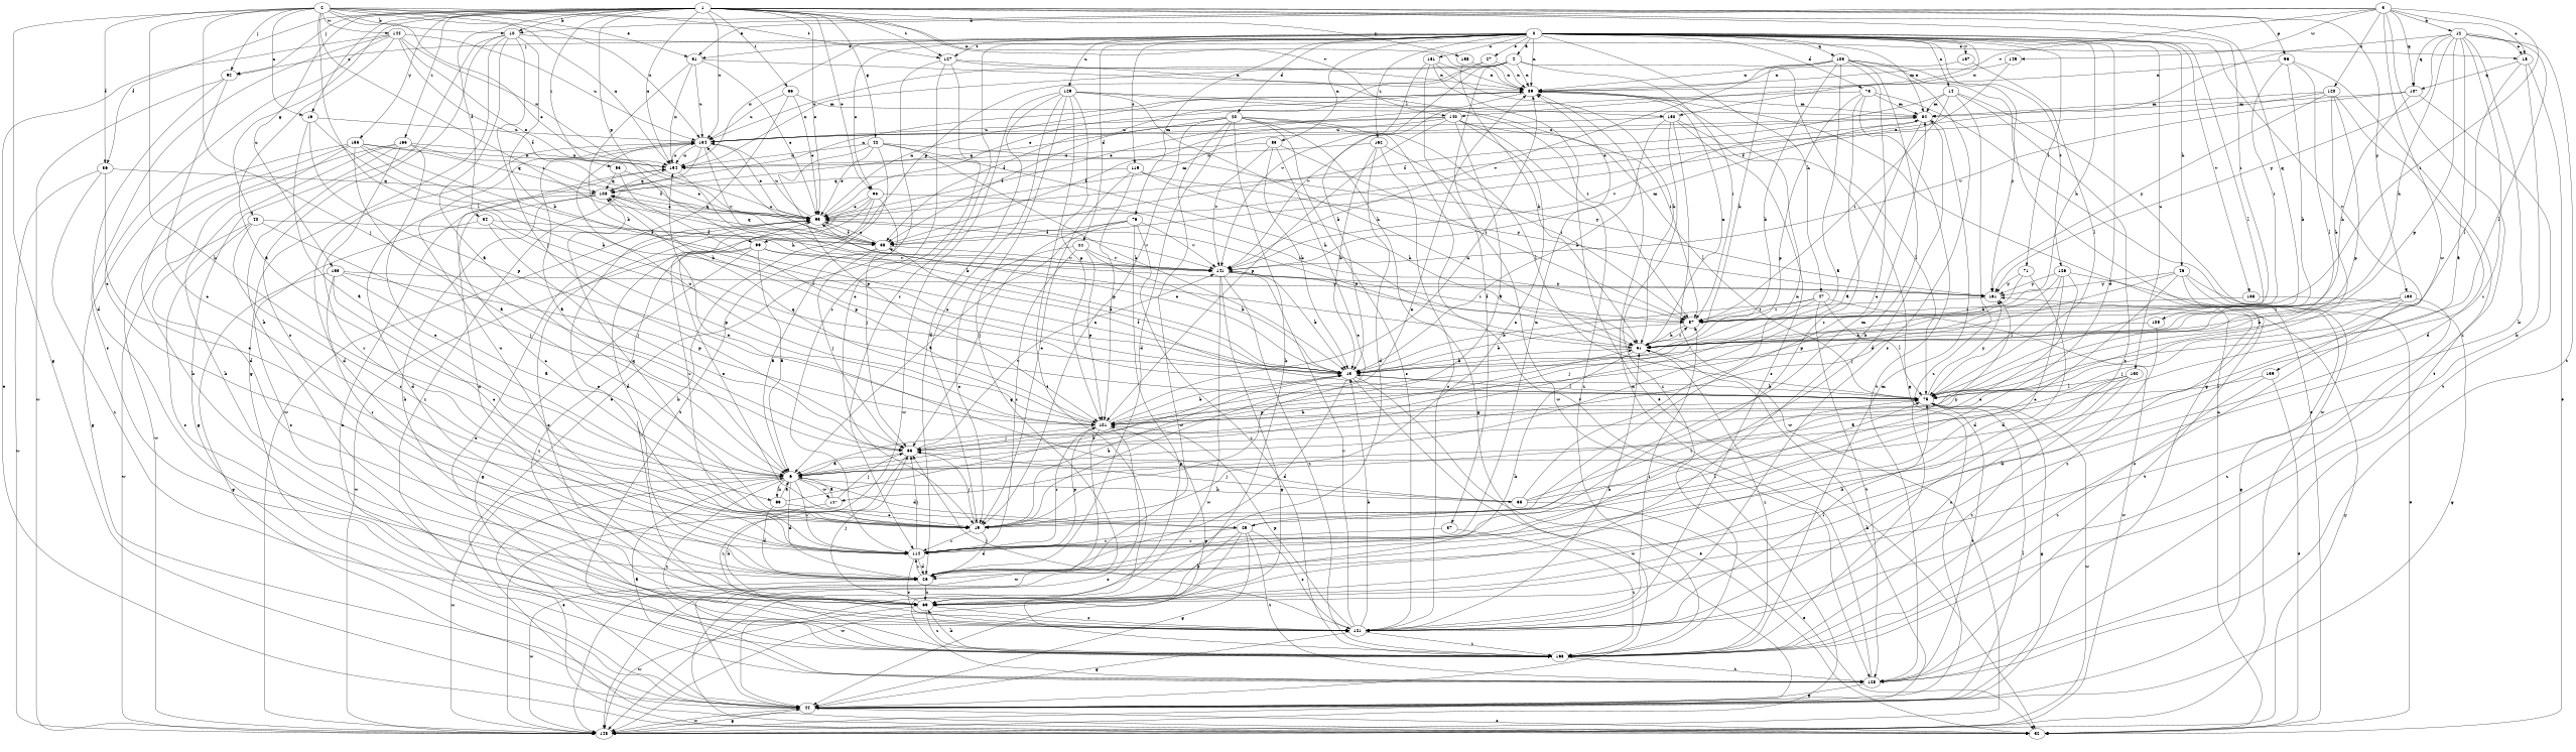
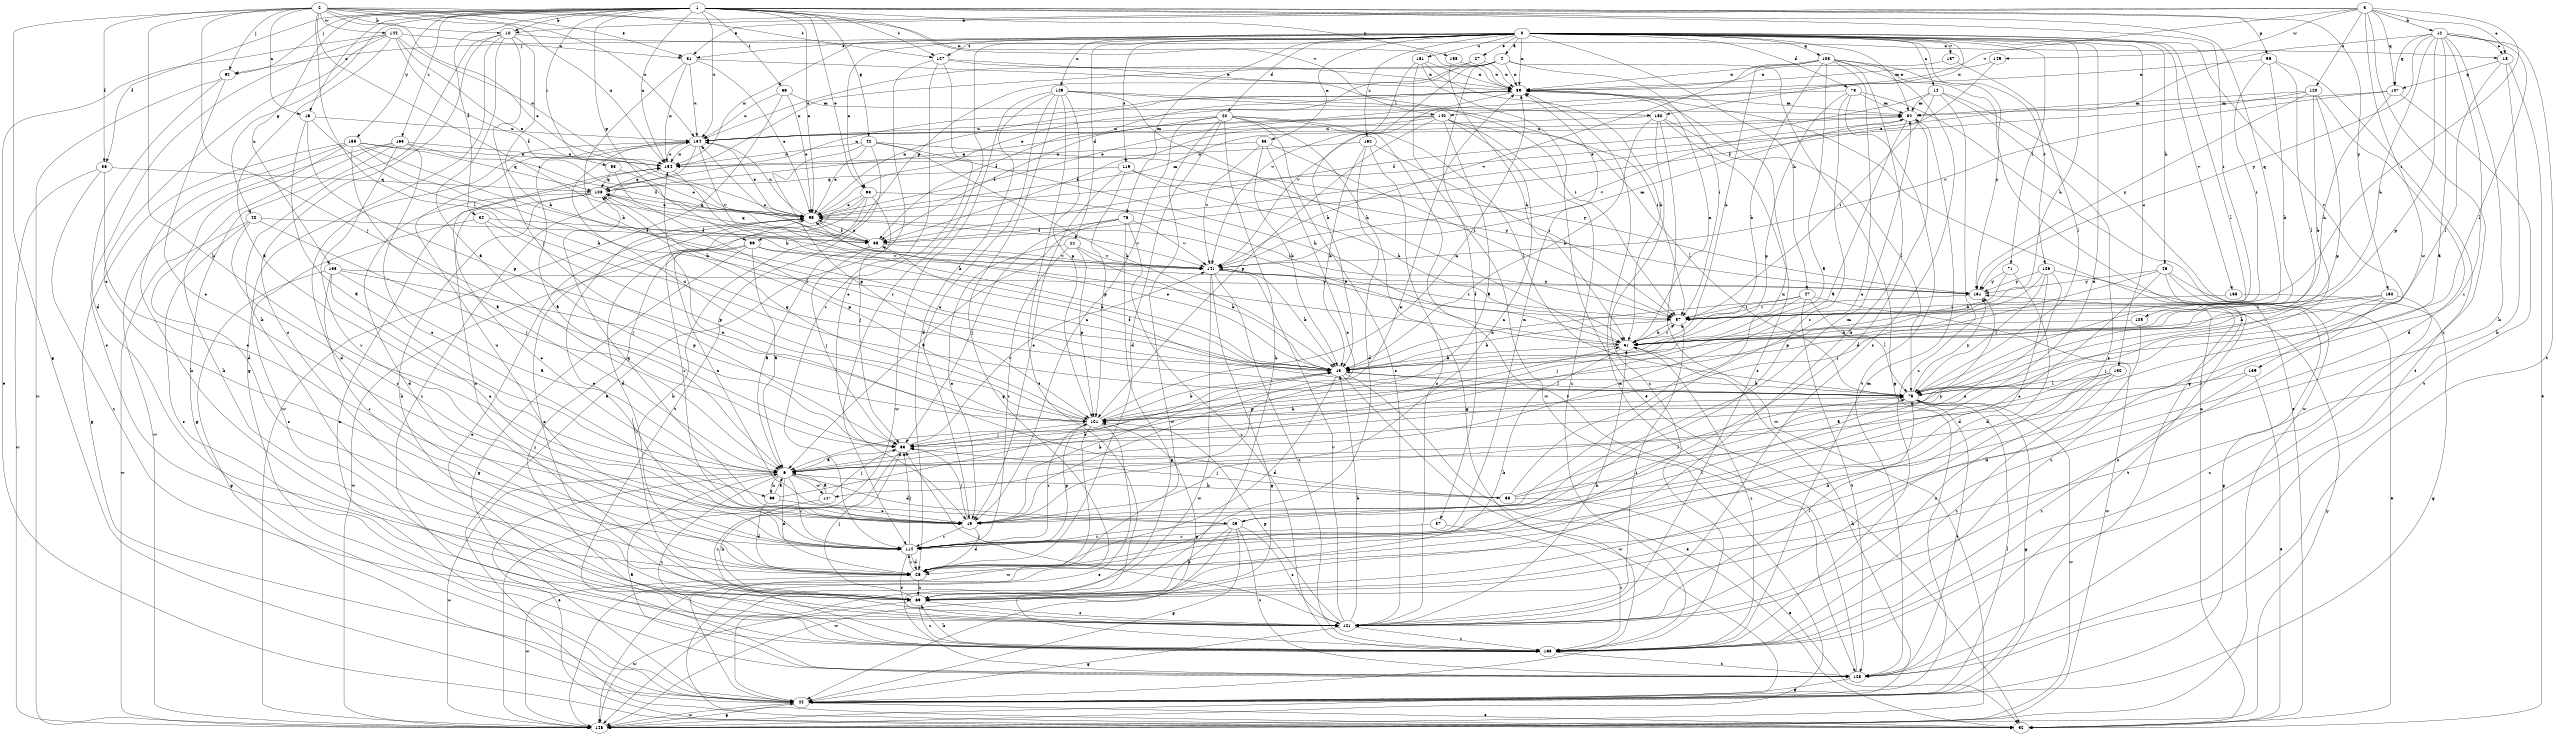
  strict digraph {
    0
    4
    14
    20
    22
    n6 [label=73]
    25
    27
    31
    46
    47
    51
    62
    71
    75
    76
    82
    83
    89
    93
    103
    114
    119
    126
    127
    129
    130
    131
    137
    138
    139
    150
    154
    162
    57
    99
    134
    44
    37
    141
    168
    148
    121
    38
    26
    69
    128
    19
    13
    101
    95
    32
    63
    161
    6
    108
    1
    10
    16
    34
    36
    40
    42
    53
    56
    96
    105
    133
    140
    155
    158
    160
    165
    18
    2
    66
    144
    3
    12
    107
    120
    145
    147
    68
    0 -> 4 [label=a]
    0 -> 14 [label=c]
    0 -> 20 [label=d]
    0 -> 22 [label=d]
    0 -> n6 [label=d]
    0 -> 25 [label=d]
    0 -> 27 [label=e]
    0 -> 31 [label=e]
    0 -> 46 [label=h]
    0 -> 47 [label=h]
    0 -> 51 [label=h]
    0 -> 62 [label=j]
    0 -> 71 [label=l]
    0 -> 75 [label=l]
    0 -> 76 [label=m]
    0 -> 82 [label=m]
    0 -> 83 [label=n]
    0 -> 89 [label=n]
    0 -> 93 [label=o]
    0 -> 103 [label=q]
    0 -> 114 [label=r]
    0 -> 119 [label=s]
    0 -> 126 [label=t]
    0 -> 127 [label=t]
    0 -> 129 [label=u]
    0 -> 130 [label=u]
    0 -> 131 [label=u]
    0 -> 137 [label=v]
    0 -> 138 [label=v]
    0 -> 139 [label=v]
    0 -> 150 [label=x]
    0 -> 154 [label=x]
    0 -> 162 [label=z]
    4 -> 89 [label=n]
    4 -> 57 [label=i]
    4 -> 99 [label=p]
    4 -> 134 [label=u]
    4 -> 44 [label=g]
    4 -> 37 [label=f]
    4 -> 141 [label=v]
    14 -> 82 [label=m]
    14 -> 57 [label=i]
    14 -> 168 [label=z]
    14 -> 148 [label=w]
    14 -> 121 [label=s]
    14 -> 38 [label=f]
    20 -> 75 [label=l]
    20 -> 134 [label=u]
    20 -> 44 [label=g]
    20 -> 148 [label=w]
    20 -> 121 [label=s]
    20 -> 38 [label=f]
    20 -> 26 [label=d]
    20 -> 69 [label=k]
    20 -> 128 [label=t]
    20 -> 19 [label=c]
    22 -> 114 [label=r]
    22 -> 141 [label=v]
    22 -> 19 [label=c]
    22 -> 13 [label=b]
    22 -> 101 [label=p]
    n6 -> 82 [label=m]
    n6 -> 114 [label=r]
    n6 -> 128 [label=t]
    n6 -> 101 [label=p]
    n6 -> 95 [label=o]
    n6 -> 32 [label=e]
    25 -> 82 [label=m]
    25 -> 114 [label=r]
    25 -> 44 [label=g]
    25 -> 148 [label=w]
    25 -> 121 [label=s]
    25 -> 69 [label=k]
    25 -> 128 [label=t]
    25 -> 95 [label=o]
    27 -> 89 [label=n]
    27 -> 154 [label=x]
    27 -> 95 [label=o]
    31 -> 89 [label=n]
    31 -> 154 [label=x]
    31 -> 134 [label=u]
    31 -> 13 [label=b]
    31 -> 95 [label=o]
    46 -> 44 [label=g]
    46 -> 168 [label=z]
    46 -> 19 [label=c]
    46 -> 32 [label=e]
    46 -> 63 [label=j]
    46 -> 161 [label=y]
    47 -> 75 [label=l]
    47 -> 57 [label=i]
    47 -> 148 [label=w]
    47 -> 128 [label=t]
    47 -> 13 [label=b]
    47 -> 63 [label=j]
    51 -> 89 [label=n]
    51 -> 57 [label=i]
    51 -> 69 [label=k]
    51 -> 13 [label=b]
    51 -> 95 [label=o]
    62 -> 148 [label=w]
    62 -> 121 [label=s]
    62 -> 19 [label=c]
    71 -> 51 [label=h]
    71 -> 26 [label=d]
    71 -> 161 [label=y]
    75 -> 44 [label=g]
    75 -> 148 [label=w]
    75 -> 38 [label=f]
    75 -> 128 [label=t]
    75 -> 13 [label=b]
    75 -> 101 [label=p]
    75 -> 161 [label=y]
    76 -> 44 [label=g]
    76 -> 141 [label=v]
    76 -> 168 [label=z]
    76 -> 38 [label=f]
    76 -> 63 [label=j]
    76 -> 6 [label=a]
    82 -> 134 [label=u]
    82 -> 141 [label=v]
    82 -> 26 [label=d]
    82 -> 6 [label=a]
    83 -> 154 [label=x]
    83 -> 57 [label=i]
    83 -> 141 [label=v]
    83 -> 19 [label=c]
    83 -> 13 [label=b]
    89 -> 82 [label=m]
    89 -> 141 [label=v]
    89 -> 38 [label=f]
    93 -> 114 [label=r]
    93 -> 57 [label=i]
    93 -> 26 [label=d]
    93 -> 69 [label=k]
    93 -> 95 [label=o]
    93 -> 63 [label=j]
    103 -> 51 [label=h]
    103 -> 89 [label=n]
    103 -> 44 [label=g]
    103 -> 141 [label=v]
    103 -> 121 [label=s]
    103 -> 69 [label=k]
    103 -> 19 [label=c]
    103 -> 13 [label=b]
    103 -> 161 [label=y]
    103 -> 6 [label=a]
    114 -> 75 [label=l]
    114 -> 89 [label=n]
    114 -> 134 [label=u]
    114 -> 121 [label=s]
    114 -> 26 [label=d]
    114 -> 101 [label=p]
    114 -> 95 [label=o]
    114 -> 63 [label=j]
    119 -> 51 [label=h]
    119 -> 19 [label=c]
    119 -> 101 [label=p]
    119 -> 161 [label=y]
    119 -> 108 [label=q]
    126 -> 75 [label=l]
    126 -> 26 [label=d]
    126 -> 128 [label=t]
    126 -> 19 [label=c]
    126 -> 101 [label=p]
    126 -> 161 [label=y]
    127 -> 89 [label=n]
    127 -> 114 [label=r]
    127 -> 57 [label=i]
    127 -> 19 [label=c]
    127 -> 32 [label=e]
    129 -> 51 [label=h]
    129 -> 150 [label=l]
    129 -> 57 [label=i]
    129 -> 44 [label=g]
    129 -> 148 [label=w]
    129 -> 26 [label=d]
    129 -> 128 [label=t]
    129 -> 19 [label=c]
    129 -> 101 [label=p]
    130 -> 75 [label=l]
    130 -> 168 [label=z]
    130 -> 121 [label=s]
    130 -> 69 [label=k]
    130 -> 6 [label=a]
    131 -> 51 [label=h]
    131 -> 89 [label=n]
    131 -> 148 [label=w]
    131 -> 13 [label=b]
    131 -> 32 [label=e]
    137 -> 75 [label=l]
    137 -> 89 [label=n]
    138 -> 57 [label=i]
    138 -> 44 [label=g]
    139 -> 75 [label=l]
    139 -> 168 [label=z]
    139 -> 32 [label=e]
    150 -> 75 [label=l]
    150 -> 134 [label=u]
    150 -> 168 [label=z]
    150 -> 148 [label=w]
    150 -> 121 [label=s]
    150 -> 13 [label=b]
    154 -> 134 [label=u]
    154 -> 13 [label=b]
    154 -> 108 [label=q]
    162 -> 154 [label=x]
    162 -> 57 [label=i]
    162 -> 121 [label=s]
    162 -> 26 [label=d]
    162 -> 13 [label=b]
    57 -> 51 [label=h]
    57 -> 13 [label=b]
    99 -> 44 [label=g]
    99 -> 141 [label=v]
    99 -> 168 [label=z]
    99 -> 148 [label=w]
    99 -> 13 [label=b]
    99 -> 6 [label=a]
    134 -> 154 [label=x]
    134 -> 141 [label=v]
    134 -> 168 [label=z]
    134 -> 26 [label=d]
    134 -> 95 [label=o]
    134 -> 6 [label=a]
    44 -> 51 [label=h]
    44 -> 75 [label=l]
    44 -> 148 [label=w]
    44 -> 32 [label=e]
    37 -> 114 [label=r]
    37 -> 168 [label=z]
    141 -> 82 [label=m]
    141 -> 57 [label=i]
    141 -> 134 [label=u]
    141 -> 44 [label=g]
    141 -> 168 [label=z]
    141 -> 148 [label=w]
    141 -> 13 [label=b]
    141 -> 161 [label=y]
    168 -> 51 [label=z]
    168 -> 82 [label=m]
    168 -> 69 [label=k]
    168 -> 128 [label=t]
    168 -> 101 [label=p]
    168 -> 95 [label=o]
    148 -> 44 [label=g]
    148 -> 161 [label=y]
    121 -> 51 [label=h]
    121 -> 75 [label=l]
    121 -> 57 [label=i]
    121 -> 44 [label=g]
    121 -> 141 [label=v]
    121 -> 168 [label=z]
    121 -> 13 [label=b]
    121 -> 101 [label=p]
    121 -> 95 [label=o]
    121 -> 63 [label=j]
    38 -> 141 [label=v]
    38 -> 95 [label=o]
    38 -> 63 [label=j]
    38 -> 6 [label=a]
    38 -> 108 [label=q]
    26 -> 114 [label=r]
    26 -> 148 [label=w]
    26 -> 69 [label=k]
    69 -> 154 [label=x]
    69 -> 168 [label=z]
    69 -> 148 [label=w]
    69 -> 121 [label=s]
    69 -> 63 [label=j]
    128 -> 89 [label=n]
    128 -> 154 [label=x]
    128 -> 44 [label=g]
    128 -> 6 [label=a]
    19 -> 89 [label=n]
    19 -> 114 [label=r]
    19 -> 26 [label=d]
    19 -> 13 [label=b]
    19 -> 63 [label=j]
    19 -> 108 [label=q]
    13 -> 75 [label=l]
    13 -> 148 [label=w]
    13 -> 26 [label=d]
    13 -> 95 [label=o]
    13 -> 32 [label=e]
    101 -> 89 [label=n]
    101 -> 114 [label=r]
    101 -> 134 [label=u]
    101 -> 148 [label=w]
    101 -> 13 [label=b]
    101 -> 32 [label=e]
    101 -> 63 [label=j]
    101 -> 108 [label=q]
    95 -> 82 [label=m]
    95 -> 89 [label=n]
    95 -> 134 [label=u]
    95 -> 141 [label=v]
    95 -> 38 [label=f]
    95 -> 108 [label=q]
    32 -> 89 [label=n]
    63 -> 141 [label=v]
    63 -> 168 [label=z]
    63 -> 6 [label=a]
    161 -> 57 [label=i]
    6 -> 25 [label=d]
    6 -> 51 [label=h]
    6 -> 114 [label=r]
    6 -> 168 [label=z]
    6 -> 148 [label=w]
    6 -> 26 [label=d]
    6 -> 32 [label=e]
    6 -> 66 [label=k]
    6 -> 147 [label=w]
    6 -> 68 [label=k]
    108 -> 89 [label=n]
    108 -> 26 [label=d]
    108 -> 69 [label=k]
    108 -> 19 [label=c]
    108 -> 101 [label=p]
    108 -> 95 [label=o]
    1 -> 62 [label=j]
    1 -> 93 [label=o]
    1 -> 127 [label=t]
    1 -> 154 [label=x]
    1 -> 57 [label=i]
    1 -> 99 [label=p]
    1 -> 134 [label=u]
    1 -> 95 [label=o]
    1 -> 10 [label=b]
    1 -> 16 [label=c]
    1 -> 34 [label=f]
    1 -> 36 [label=f]
    1 -> 40 [label=g]
    1 -> 42 [label=g]
    1 -> 53 [label=i]
    1 -> 56 [label=i]
    1 -> 96 [label=p]
    1 -> 105 [label=q]
    1 -> 133 [label=u]
    1 -> 140 [label=v]
    1 -> 155 [label=y]
    1 -> 158 [label=y]
    1 -> 160 [label=y]
    1 -> 165 [label=z]
    10 -> 44 [label=g]
    10 -> 121 [label=s]
    10 -> 69 [label=k]
    10 -> 13 [label=b]
    10 -> 63 [label=j]
    10 -> 6 [label=a]
    10 -> 18 [label=c]
    16 -> 134 [label=u]
    16 -> 13 [label=b]
    16 -> 101 [label=p]
    16 -> 6 [label=a]
    34 -> 121 [label=s]
    34 -> 38 [label=f]
    34 -> 101 [label=p]
    34 -> 63 [label=j]
    36 -> 168 [label=z]
    36 -> 148 [label=w]
    36 -> 19 [label=c]
    36 -> 108 [label=q]
    40 -> 114 [label=r]
    40 -> 148 [label=w]
    40 -> 121 [label=s]
    40 -> 38 [label=f]
    40 -> 63 [label=j]
    42 -> 51 [label=h]
    42 -> 154 [label=x]
    42 -> 128 [label=t]
    42 -> 13 [label=b]
    42 -> 101 [label=p]
    42 -> 95 [label=o]
    42 -> 161 [label=y]
    53 -> 75 [label=l]
    53 -> 95 [label=o]
    53 -> 108 [label=q]
    56 -> 82 [label=m]
    56 -> 134 [label=u]
    56 -> 148 [label=w]
    56 -> 95 [label=o]
    96 -> 75 [label=l]
    96 -> 89 [label=n]
    96 -> 57 [label=i]
    96 -> 128 [label=t]
    96 -> 13 [label=b]
    105 -> 51 [label=h]
    105 -> 69 [label=k]
    133 -> 114 [label=r]
    133 -> 44 [label=g]
    133 -> 19 [label=c]
    133 -> 101 [label=p]
    133 -> 161 [label=y]
    133 -> 6 [label=a]
    140 -> 75 [label=l]
    140 -> 134 [label=u]
    140 -> 168 [label=z]
    140 -> 38 [label=f]
    140 -> 19 [label=c]
    140 -> 101 [label=p]
    140 -> 6 [label=a]
    140 -> 108 [label=q]
    155 -> 51 [label=h]
    155 -> 154 [label=x]
    155 -> 44 [label=g]
    155 -> 26 [label=d]
    155 -> 69 [label=k]
    155 -> 13 [label=b]
    155 -> 6 [label=a]
    155 -> 108 [label=q]
    158 -> 51 [label=h]
    158 -> 89 [label=n]
    160 -> 51 [label=h]
    160 -> 57 [label=i]
    160 -> 168 [label=z]
    160 -> 121 [label=s]
    160 -> 63 [label=j]
    165 -> 114 [label=r]
    165 -> 154 [label=x]
    165 -> 44 [label=g]
    165 -> 148 [label=w]
    165 -> 38 [label=f]
    165 -> 69 [label=k]
    165 -> 19 [label=c]
    18 -> 75 [label=l]
    18 -> 69 [label=k]
    18 -> 32 [label=e]
    18 -> 107 [label=q]
    2 -> 31 [label=e]
    2 -> 62 [label=j]
    2 -> 75 [label=l]
    2 -> 89 [label=n]
    2 -> 127 [label=t]
    2 -> 154 [label=x]
    2 -> 57 [label=i]
    2 -> 134 [label=u]
    2 -> 44 [label=g]
    2 -> 95 [label=o]
    2 -> 63 [label=j]
    2 -> 10 [label=b]
    2 -> 16 [label=c]
    2 -> 36 [label=f]
    2 -> 66 [label=k]
    2 -> 144 [label=w]
    66 -> 26 [label=d]
    66 -> 19 [label=c]
    66 -> 13 [label=b]
    66 -> 6 [label=a]
    144 -> 154 [label=x]
-   144 -> 134 [label=u]
+   144 -> 31 [label=u]
    144 -> 38 [label=f]
    144 -> 26 [label=d]
    144 -> 19 [label=c]
    144 -> 95 [label=o]
    144 -> 32 [label=e]
    144 -> 6 [label=a]
    3 -> 31 [label=e]
    3 -> 57 [label=i]
    3 -> 168 [label=z]
    3 -> 10 [label=b]
    3 -> 140 [label=v]
    3 -> 18 [label=c]
    3 -> 12 [label=b]
    3 -> 107 [label=q]
    3 -> 120 [label=s]
    3 -> 145 [label=w]
    3 -> 147 [label=w]
    12 -> 51 [label=h]
    12 -> 75 [label=l]
    12 -> 114 [label=r]
    12 -> 69 [label=k]
    12 -> 128 [label=t]
    12 -> 101 [label=p]
    12 -> 95 [label=o]
    12 -> 161 [label=y]
    12 -> 6 [label=a]
    12 -> 18 [label=c]
    12 -> 107 [label=q]
    107 -> 51 [label=h]
    107 -> 82 [label=m]
    107 -> 141 [label=v]
    107 -> 128 [label=t]
    120 -> 82 [label=m]
    120 -> 26 [label=d]
    120 -> 13 [label=b]
    120 -> 101 [label=p]
    120 -> 95 [label=o]
    120 -> 161 [label=y]
    145 -> 89 [label=n]
    145 -> 38 [label=f]
    147 -> 69 [label=k]
    147 -> 63 [label=j]
    147 -> 6 [label=a]
    68 -> 75 [label=l]
    68 -> 89 [label=n]
    68 -> 154 [label=x]
    68 -> 32 [label=e]
    68 -> 63 [label=j]
    68 -> 161 [label=y]
  }
